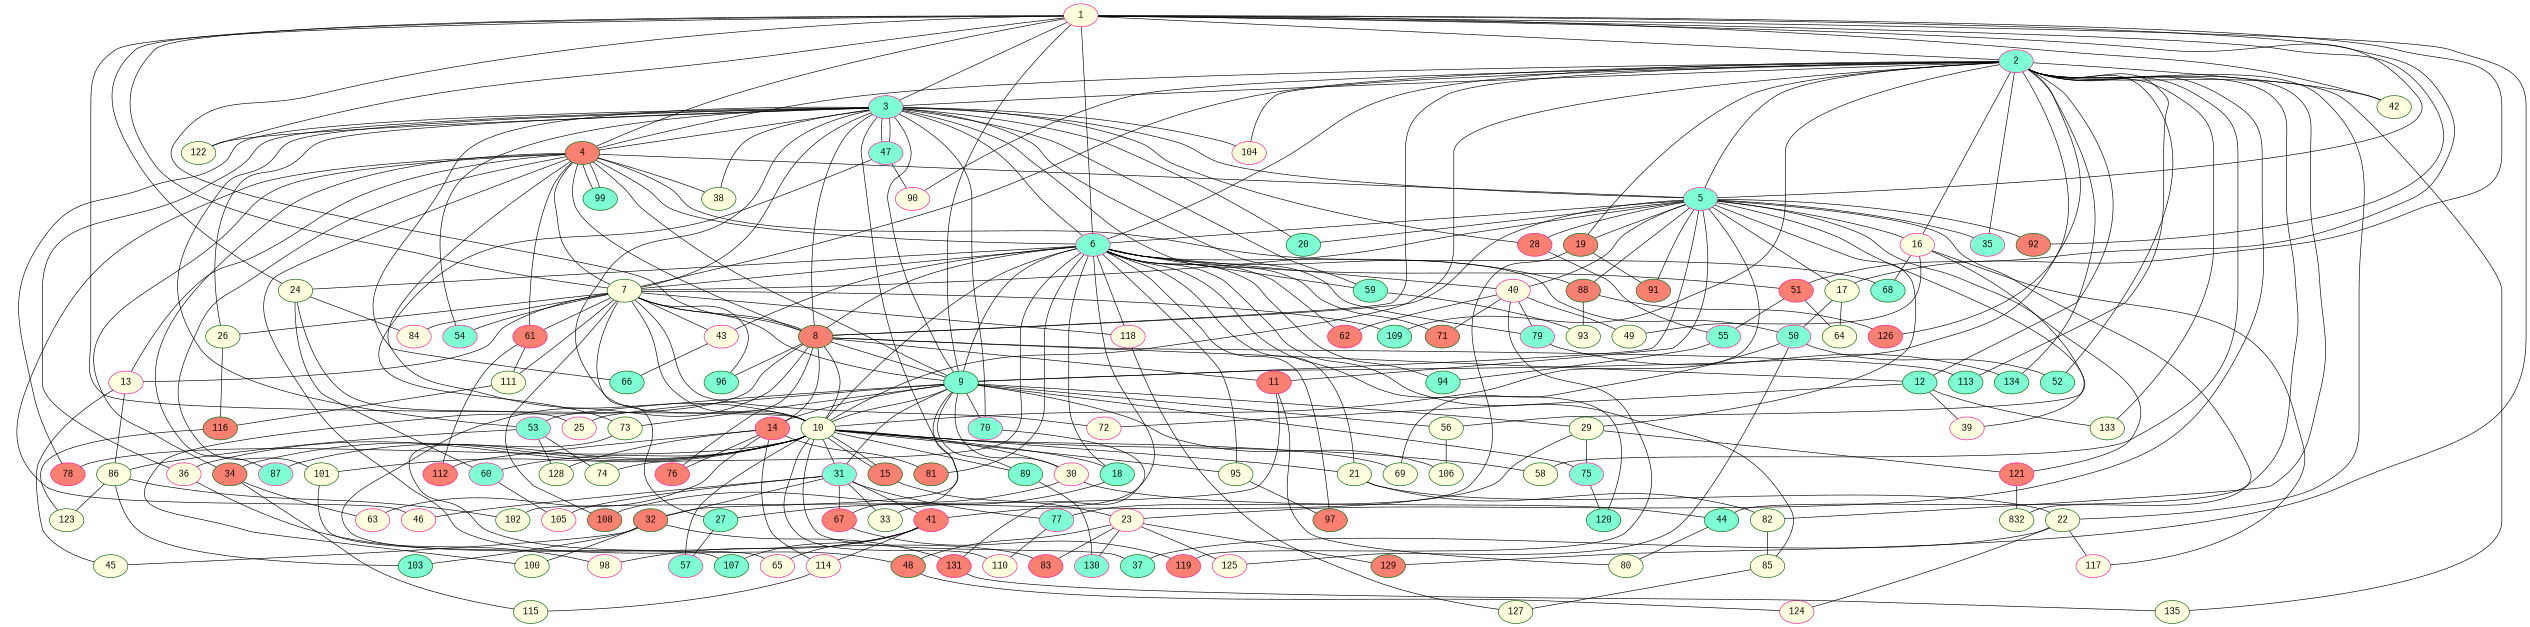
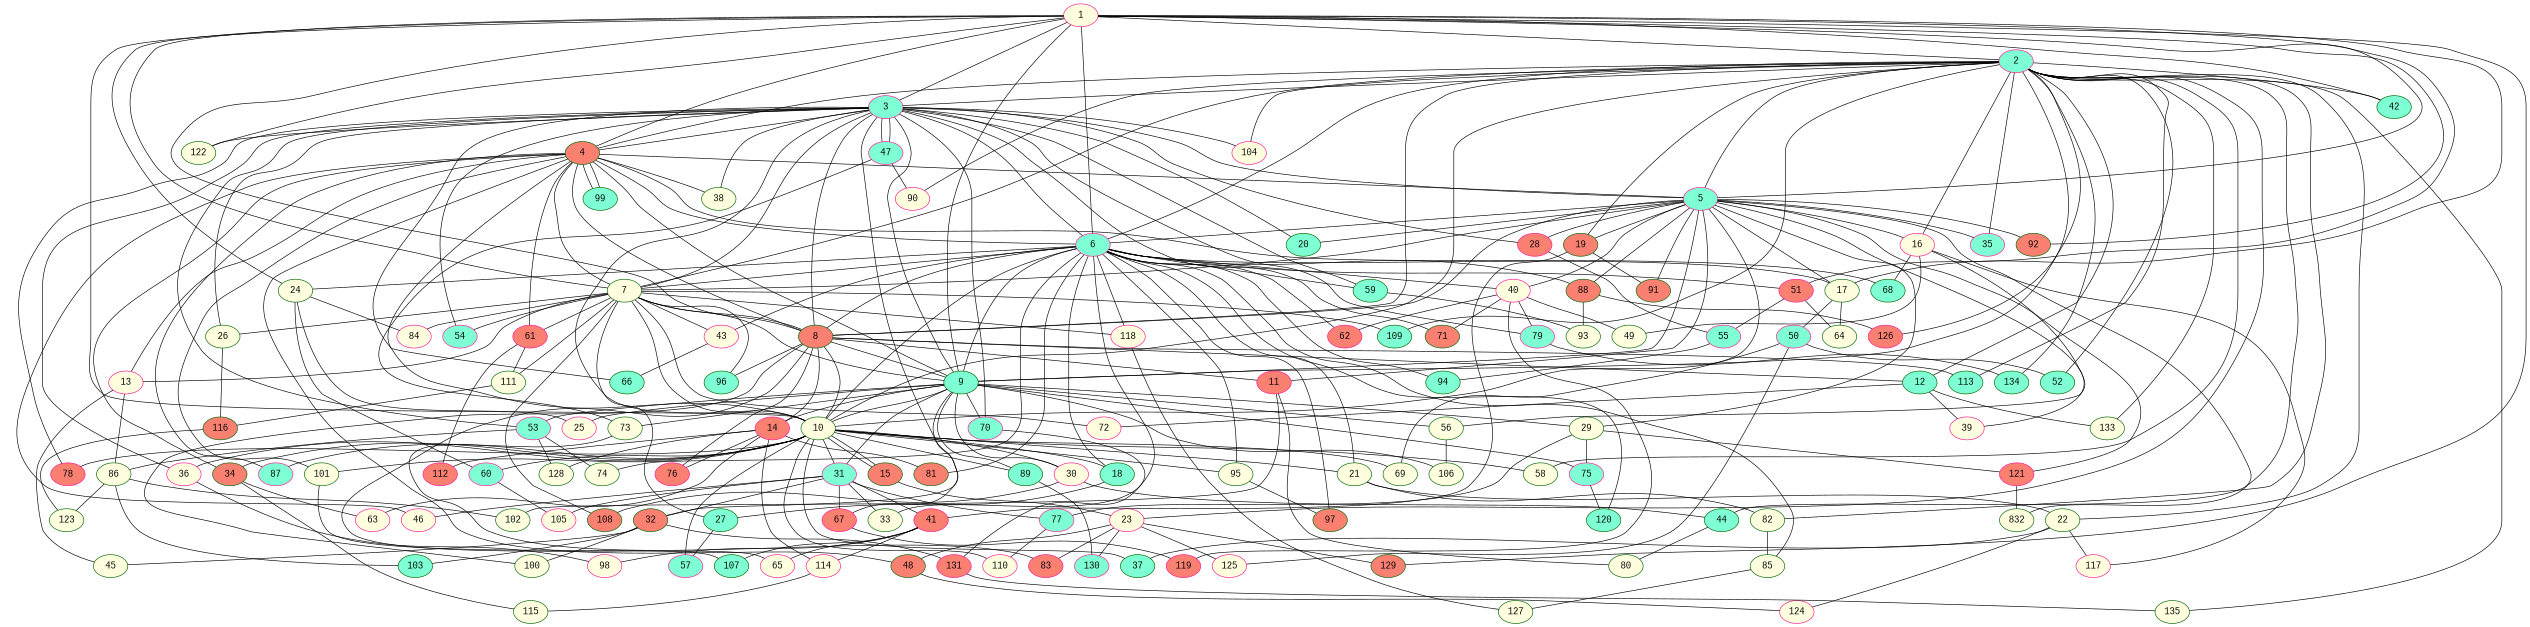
  graph {
    fontname="Liberation Mono"
    node [color=darkgreen fillcolor=lightyellow fontname="Liberation Mono" style=filled]
    edge [fontname="Liberation Mono"]
    1 [color=deeppink]
    2 [color=deeppink fillcolor=aquamarine]
    3 [color=deeppink fillcolor=aquamarine]
    4 [fillcolor=salmon]
    5 [color=deeppink fillcolor=aquamarine]
    6 [color=deeppink fillcolor=aquamarine]
    7
    8 [fillcolor=salmon]
    9 [fillcolor=aquamarine]
    10
    17
    24
-   42
+   42 [fillcolor=aquamarine]
    51 [color=deeppink fillcolor=salmon]
    92 [fillcolor=salmon]
    122
    129 [fillcolor=salmon]
    12 [fillcolor=aquamarine]
    16 [color=deeppink]
    19 [fillcolor=salmon]
    22
    23 [color=deeppink]
    35 [color=deeppink fillcolor=aquamarine]
    44 [fillcolor=aquamarine]
    52 [fillcolor=aquamarine]
    58
    82
    90 [color=deeppink]
    104 [color=deeppink]
    109 [fillcolor=aquamarine]
    113 [fillcolor=aquamarine]
    126 [color=deeppink fillcolor=salmon]
    133
    134 [fillcolor=aquamarine]
    135
    20 [fillcolor=aquamarine]
    26
    28 [color=deeppink fillcolor=salmon]
    36 [color=deeppink]
    38
    47 [color=deeppink fillcolor=aquamarine]
    53 [color=deeppink fillcolor=aquamarine]
    54 [color=deeppink fillcolor=aquamarine]
    59 [fillcolor=aquamarine]
    66 [fillcolor=aquamarine]
    67 [color=deeppink fillcolor=salmon]
    70 [color=deeppink fillcolor=aquamarine]
    71 [fillcolor=salmon]
    78 [color=deeppink fillcolor=salmon]
    79 [color=deeppink fillcolor=aquamarine]
    13 [color=deeppink]
    34 [fillcolor=salmon]
    46 [color=deeppink]
    48 [fillcolor=salmon]
    61 [color=deeppink fillcolor=salmon]
    68 [fillcolor=aquamarine]
    87 [color=deeppink fillcolor=aquamarine]
    99 [fillcolor=aquamarine]
    101
    11 [color=deeppink fillcolor=salmon]
    29
    39 [color=deeppink]
    40 [color=deeppink]
    88 [fillcolor=salmon]
    91 [fillcolor=salmon]
    121 [color=deeppink fillcolor=salmon]
    n67 [label=832]
    18 [fillcolor=aquamarine]
    21
    33
    43 [color=deeppink]
    50 [color=deeppink fillcolor=aquamarine]
    62 [color=deeppink fillcolor=salmon]
    74
    81 [fillcolor=salmon]
    85
    94 [fillcolor=aquamarine]
    95
    97 [fillcolor=salmon]
    118 [color=deeppink]
    120 [fillcolor=aquamarine]
    27 [fillcolor=aquamarine]
    72 [color=deeppink]
    84 [color=deeppink]
    96 [fillcolor=aquamarine]
    108 [fillcolor=salmon]
    111
    14 [color=deeppink fillcolor=salmon]
    65 [color=deeppink]
    76 [color=deeppink fillcolor=salmon]
    100
    25 [color=deeppink]
    30 [color=deeppink]
    31 [color=deeppink fillcolor=aquamarine]
    32 [fillcolor=salmon]
    56
    73
    75 [color=deeppink fillcolor=aquamarine]
    89 [fillcolor=aquamarine]
    106
    15 [fillcolor=salmon]
    37 [fillcolor=aquamarine]
    57 [color=deeppink fillcolor=aquamarine]
    60 [color=deeppink fillcolor=aquamarine]
    69
    110 [color=deeppink]
    64
    55 [color=deeppink fillcolor=aquamarine]
    49
    117 [color=deeppink]
    41 [color=deeppink fillcolor=salmon]
    124 [color=deeppink]
    83 [color=deeppink fillcolor=salmon]
    125 [color=deeppink]
    130 [color=deeppink fillcolor=aquamarine]
    80
    116 [fillcolor=salmon]
    98 [color=deeppink]
    86
    128
    93
    119 [color=deeppink fillcolor=salmon]
    131 [color=deeppink fillcolor=salmon]
    45
    63 [color=deeppink]
    115
    112 [color=deeppink fillcolor=salmon]
    107 [fillcolor=aquamarine]
    102
    77 [color=deeppink fillcolor=aquamarine]
    127
    114 [color=deeppink]
    105 [color=deeppink]
    103 [fillcolor=aquamarine]
    123
    1 -- 2
    1 -- 3
    1 -- 4
    1 -- 5
    1 -- 6
    1 -- 7
    1 -- 8
    1 -- 9
    1 -- 10
    1 -- 17
    1 -- 24
    1 -- 42
    1 -- 51
    1 -- 92
    1 -- 122
    1 -- 129
    2 -- 3
    2 -- 4
    2 -- 5
    2 -- 6
    2 -- 7
    2 -- 8
    2 -- 9
    2 -- 10
    2 -- 42
    2 -- 12
    2 -- 16
    2 -- 19
    2 -- 22
    2 -- 23
    2 -- 35
    2 -- 44
    2 -- 52
    2 -- 58
    2 -- 82
    2 -- 90
    2 -- 104
    2 -- 109
    2 -- 113
    2 -- 126
    2 -- 133
    2 -- 134
    2 -- 135
    3 -- 4
    3 -- 5
    3 -- 6
    3 -- 7
    3 -- 8
    3 -- 9
    3 -- 10
    3 -- 122
    3 -- 104
    3 -- 20
    3 -- 26
    3 -- 28
    3 -- 36
    3 -- 38
    3 -- 47
    3 -- 47
    3 -- 53
    3 -- 54
    3 -- 59
    3 -- 66
    3 -- 67
    3 -- 70
    3 -- 71
    3 -- 78
    3 -- 79
    4 -- 5
    4 -- 6
    4 -- 7
    4 -- 8
    4 -- 9
    4 -- 10
    4 -- 38
    4 -- 13
    4 -- 34
    4 -- 46
    4 -- 48
    4 -- 61
    4 -- 68
    4 -- 87
    4 -- 99
    4 -- 99
    4 -- 101
    5 -- 6
    5 -- 7
    5 -- 8
    5 -- 9
    5 -- 10
    5 -- 17
    5 -- 92
    5 -- 16
    5 -- 19
    5 -- 35
    5 -- 20
    5 -- 28
    5 -- 11
    5 -- 29
    5 -- 39
    5 -- 40
    5 -- 88
    5 -- 91
    5 -- 121
    5 -- n67
    6 -- 7
    6 -- 8
    6 -- 9
    6 -- 10
    6 -- 24
    6 -- 51
    6 -- 59
    6 -- 40
    6 -- 88
    6 -- 18
    6 -- 21
    6 -- 33
    6 -- 43
-   6 -- 50
+   6 -- 17
    6 -- 62
    6 -- 74
    6 -- 81
    6 -- 85
    6 -- 94
    6 -- 95
    6 -- 97
    6 -- 118
    6 -- 120
    7 -- 8
    7 -- 9
    7 -- 10
    7 -- 109
    7 -- 26
    7 -- 54
    7 -- 13
    7 -- 61
    7 -- 43
    7 -- 118
    7 -- 27
    7 -- 72
    7 -- 84
    7 -- 96
    7 -- 108
    7 -- 111
    8 -- 9
    8 -- 10
    8 -- 12
    8 -- 113
    8 -- 11
    8 -- 96
    8 -- 14
    8 -- 65
    8 -- 76
    8 -- 100
    9 -- 10
    9 -- 53
    9 -- 70
    9 -- 29
    9 -- 14
    9 -- 25
    9 -- 30
    9 -- 31
    9 -- 32
    9 -- 56
    9 -- 73
    9 -- 75
    9 -- 89
    9 -- 106
    10 -- 58
    10 -- 36
    10 -- 78
    10 -- 34
    10 -- 87
    10 -- 101
    10 -- 18
    10 -- 21
    10 -- 95
    10 -- 30
    10 -- 31
    10 -- 89
    10 -- 15
    10 -- 15
    10 -- 37
    10 -- 57
    10 -- 60
    10 -- 69
    10 -- 110
    17 -- 50
    17 -- 64
    24 -- 84
    24 -- 25
    24 -- 60
    51 -- 64
    51 -- 55
    12 -- 133
    12 -- 39
    12 -- 72
    16 -- 68
    16 -- 56
    16 -- 49
    16 -- 117
    19 -- 91
    19 -- 41
    22 -- 37
    22 -- 117
    22 -- 124
    23 -- 129
    23 -- 48
    23 -- 83
    23 -- 125
    23 -- 130
    44 -- 80
    82 -- 85
    26 -- 116
    28 -- 55
    36 -- 98
    47 -- 90
    47 -- 73
    53 -- 74
    53 -- 86
    53 -- 128
    59 -- 93
    67 -- 119
    70 -- 131
    79 -- 134
    13 -- 86
    13 -- 45
    34 -- 63
    34 -- 115
    48 -- 124
    61 -- 111
    61 -- 112
    101 -- 107
    11 -- 80
    11 -- 102
    29 -- 121
    29 -- 75
    29 -- 77
    40 -- 71
    40 -- 79
    40 -- 62
    40 -- 49
    40 -- 119
    88 -- 126
    88 -- 93
    121 -- n67
    18 -- 27
    21 -- 22
    21 -- 82
    43 -- 66
    50 -- 52
    50 -- 69
    50 -- 125
    85 -- 127
    95 -- 97
    118 -- 127
    27 -- 57
    111 -- 116
    14 -- 81
    14 -- 76
    14 -- 128
    14 -- 63
    14 -- 112
    14 -- 114
    30 -- 44
    30 -- 108
    31 -- 67
    31 -- 46
    31 -- 33
    31 -- 32
    31 -- 41
    31 -- 77
    31 -- 105
    32 -- 100
    32 -- 131
    32 -- 45
    32 -- 103
    56 -- 106
    73 -- 83
    75 -- 120
    89 -- 130
    15 -- 23
    60 -- 105
    55 -- 94
    41 -- 65
    41 -- 98
    41 -- 107
    41 -- 114
    116 -- 123
    86 -- 102
    86 -- 103
    86 -- 123
    131 -- 135
    77 -- 110
    114 -- 115
  }
